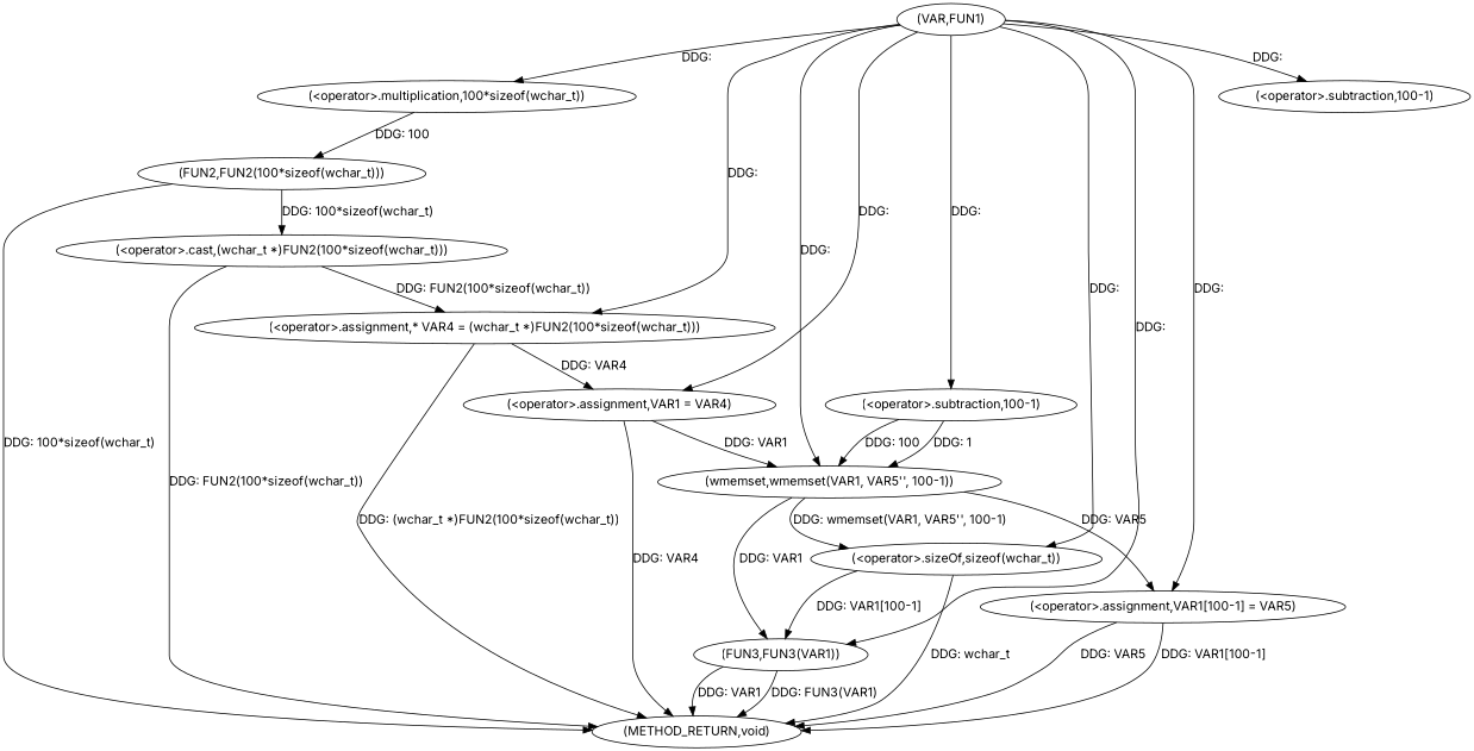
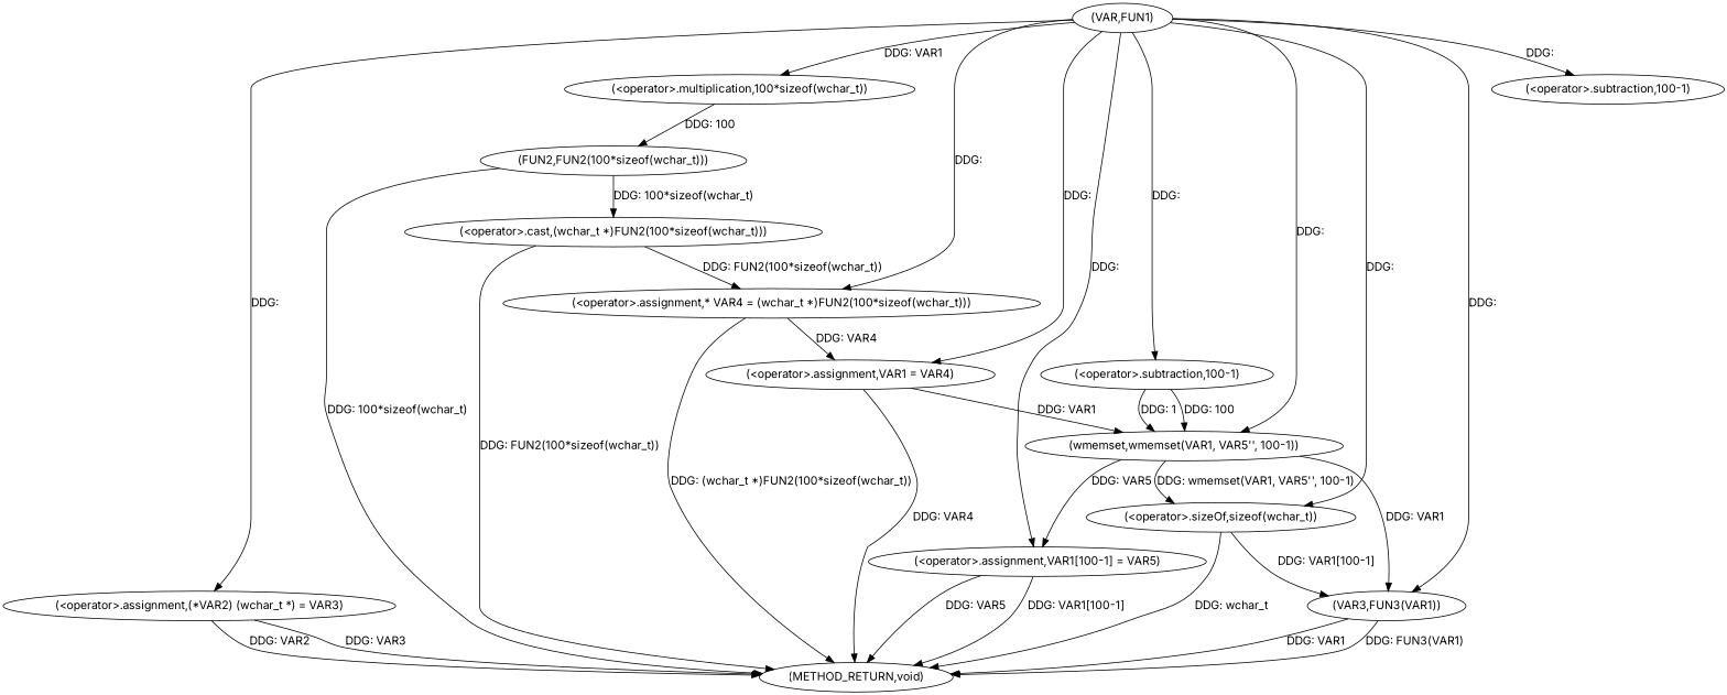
  digraph {
    fontname=Inter
    node [fontname=Inter]
    edge [fontname=Inter]
    n1 [label="(VAR,FUN1)"]
+   n2 [label="(<operator>.assignment,(*VAR2) (wchar_t *) = VAR3)"]
    n3 [label="(<operator>.assignment,* VAR4 = (wchar_t *)FUN2(100*sizeof(wchar_t)))"]
    n4 [label="(<operator>.multiplication,100*sizeof(wchar_t))"]
    n5 [label="(<operator>.sizeOf,sizeof(wchar_t))"]
    n6 [label="(<operator>.assignment,VAR1 = VAR4)"]
    n7 [label="(wmemset,wmemset(VAR1, VAR5'', 100-1))"]
    n8 [label="(<operator>.subtraction,100-1)"]
    n9 [label="(<operator>.assignment,VAR1[100-1] = VAR5)"]
    n10 [label="(<operator>.subtraction,100-1)"]
-   n11 [label="(FUN3,FUN3(VAR1))"]
+   n11 [label="(VAR3,FUN3(VAR1))"]
    n12 [label="(METHOD_RETURN,void)"]
    n13 [label="(FUN2,FUN2(100*sizeof(wchar_t)))"]
    n14 [label="(<operator>.cast,(wchar_t *)FUN2(100*sizeof(wchar_t)))"]
+   n1 -> n2 [label="DDG: "]
    n1 -> n3 [label="DDG: "]
-   n1 -> n4 [label="DDG: "]
+   n1 -> n4 [label="DDG: VAR1"]
    n1 -> n5 [label="DDG: "]
    n1 -> n6 [label="DDG: "]
    n1 -> n7 [label="DDG: "]
    n1 -> n8 [label="DDG: "]
    n1 -> n9 [label="DDG: "]
    n1 -> n10 [label="DDG: "]
    n1 -> n11 [label="DDG: "]
+   n2 -> n12 [label="DDG: VAR2"]
+   n2 -> n12 [label="DDG: VAR3"]
    n3 -> n6 [label="DDG: VAR4"]
    n3 -> n12 [label="DDG: (wchar_t *)FUN2(100*sizeof(wchar_t))"]
    n4 -> n13 [label="DDG: 100"]
    n5 -> n11 [label="DDG: VAR1[100-1]"]
    n5 -> n12 [label="DDG: wchar_t"]
    n6 -> n7 [label="DDG: VAR1"]
    n6 -> n12 [label="DDG: VAR4"]
    n7 -> n5 [label="DDG: wmemset(VAR1, VAR5'', 100-1)"]
    n7 -> n9 [label="DDG: VAR5"]
    n7 -> n11 [label="DDG: VAR1"]
    n8 -> n7 [label="DDG: 100"]
    n8 -> n7 [label="DDG: 1"]
    n9 -> n12 [label="DDG: VAR5"]
    n9 -> n12 [label="DDG: VAR1[100-1]"]
    n11 -> n12 [label="DDG: VAR1"]
    n11 -> n12 [label="DDG: FUN3(VAR1)"]
    n13 -> n12 [label="DDG: 100*sizeof(wchar_t)"]
    n13 -> n14 [label="DDG: 100*sizeof(wchar_t)"]
    n14 -> n3 [label="DDG: FUN2(100*sizeof(wchar_t))"]
    n14 -> n12 [label="DDG: FUN2(100*sizeof(wchar_t))"]
  }
